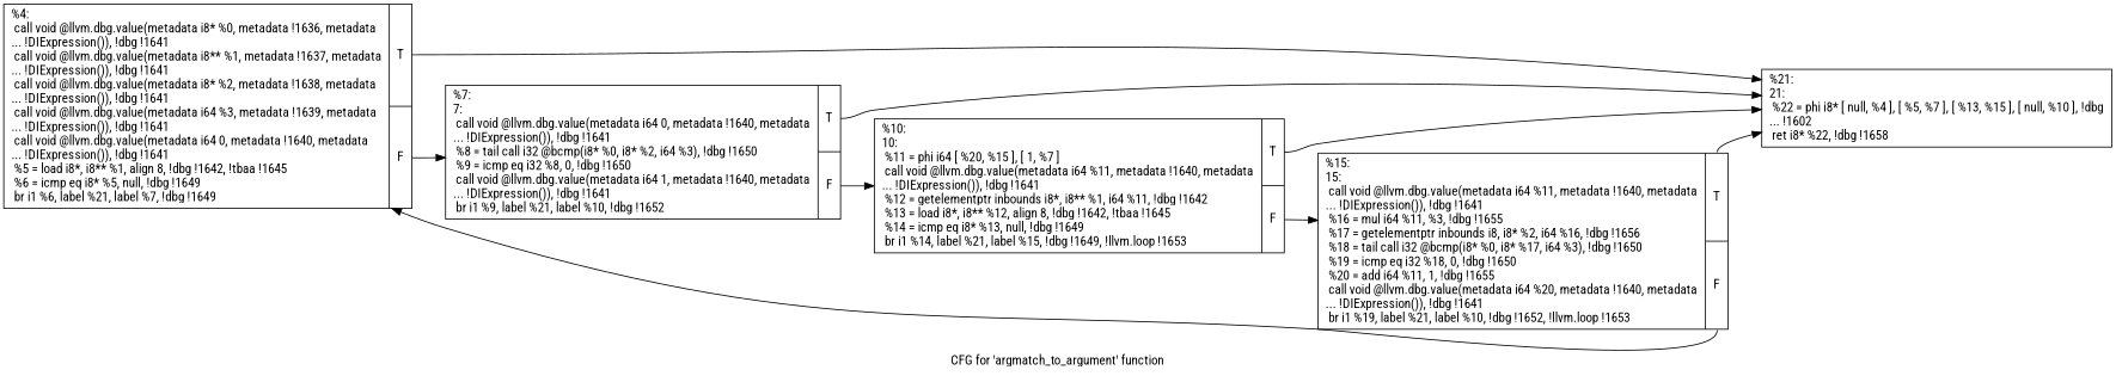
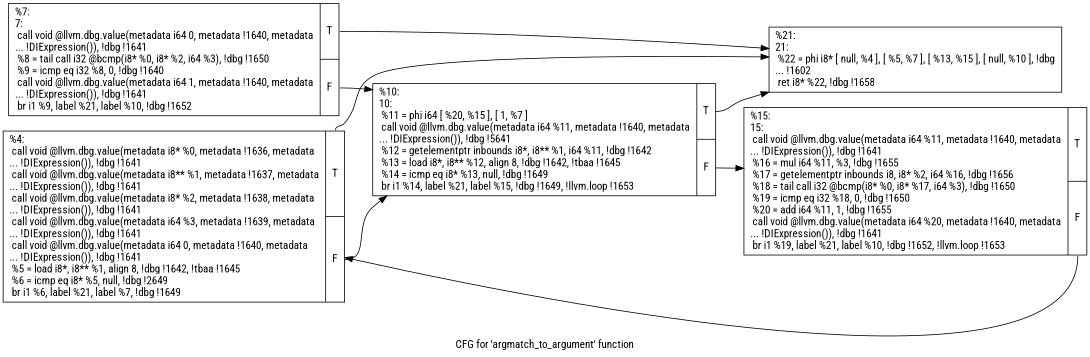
  digraph {
    fontname="Roboto Condensed"
    label="CFG for 'argmatch_to_argument' function"
    rankdir=LR
    node [fontname="Roboto Condensed" shape=record]
    edge [fontname="Roboto Condensed" tailport=s0]
-   n1 [label="{%4:\l  call void @llvm.dbg.value(metadata i8* %0, metadata !1636, metadata\l... !DIExpression()), !dbg !1641\l  call void @llvm.dbg.value(metadata i8** %1, metadata !1637, metadata\l... !DIExpression()), !dbg !1641\l  call void @llvm.dbg.value(metadata i8* %2, metadata !1638, metadata\l... !DIExpression()), !dbg !1641\l  call void @llvm.dbg.value(metadata i64 %3, metadata !1639, metadata\l... !DIExpression()), !dbg !1641\l  call void @llvm.dbg.value(metadata i64 0, metadata !1640, metadata\l... !DIExpression()), !dbg !1641\l  %5 = load i8*, i8** %1, align 8, !dbg !1642, !tbaa !1645\l  %6 = icmp eq i8* %5, null, !dbg !1649\l  br i1 %6, label %21, label %7, !dbg !1649\l|{<s0>T|<s1>F}}"]
+   n1 [label="{%4:\l  call void @llvm.dbg.value(metadata i8* %0, metadata !1636, metadata\l... !DIExpression()), !dbg !1641\l  call void @llvm.dbg.value(metadata i8** %1, metadata !1637, metadata\l... !DIExpression()), !dbg !1641\l  call void @llvm.dbg.value(metadata i8* %2, metadata !1638, metadata\l... !DIExpression()), !dbg !1641\l  call void @llvm.dbg.value(metadata i64 %3, metadata !1639, metadata\l... !DIExpression()), !dbg !1641\l  call void @llvm.dbg.value(metadata i64 0, metadata !1640, metadata\l... !DIExpression()), !dbg !1641\l  %5 = load i8*, i8** %1, align 8, !dbg !1642, !tbaa !1645\l  %6 = icmp eq i8* %5, null, !dbg !2649\l  br i1 %6, label %21, label %7, !dbg !1649\l|{<s0>T|<s1>F}}"]
    n2 [label="{%21:\l21:                                               \l  %22 = phi i8* [ null, %4 ], [ %5, %7 ], [ %13, %15 ], [ null, %10 ], !dbg\l... !1602\l  ret i8* %22, !dbg !1658\l}"]
-   n3 [label="{%7:\l7:                                                \l  call void @llvm.dbg.value(metadata i64 0, metadata !1640, metadata\l... !DIExpression()), !dbg !1641\l  %8 = tail call i32 @bcmp(i8* %0, i8* %2, i64 %3), !dbg !1650\l  %9 = icmp eq i32 %8, 0, !dbg !1650\l  call void @llvm.dbg.value(metadata i64 1, metadata !1640, metadata\l... !DIExpression()), !dbg !1641\l  br i1 %9, label %21, label %10, !dbg !1652\l|{<s0>T|<s1>F}}"]
-   n4 [label="{%10:\l10:                                               \l  %11 = phi i64 [ %20, %15 ], [ 1, %7 ]\l  call void @llvm.dbg.value(metadata i64 %11, metadata !1640, metadata\l... !DIExpression()), !dbg !1641\l  %12 = getelementptr inbounds i8*, i8** %1, i64 %11, !dbg !1642\l  %13 = load i8*, i8** %12, align 8, !dbg !1642, !tbaa !1645\l  %14 = icmp eq i8* %13, null, !dbg !1649\l  br i1 %14, label %21, label %15, !dbg !1649, !llvm.loop !1653\l|{<s0>T|<s1>F}}"]
+   n3 [label="{%7:\l7:                                                \l  call void @llvm.dbg.value(metadata i64 0, metadata !1640, metadata\l... !DIExpression()), !dbg !1641\l  %8 = tail call i32 @bcmp(i8* %0, i8* %2, i64 %3), !dbg !1650\l  %9 = icmp eq i32 %8, 0, !dbg !1640\l  call void @llvm.dbg.value(metadata i64 1, metadata !1640, metadata\l... !DIExpression()), !dbg !1641\l  br i1 %9, label %21, label %10, !dbg !1652\l|{<s0>T|<s1>F}}"]
+   n4 [label="{%10:\l10:                                               \l  %11 = phi i64 [ %20, %15 ], [ 1, %7 ]\l  call void @llvm.dbg.value(metadata i64 %11, metadata !1640, metadata\l... !DIExpression()), !dbg !5641\l  %12 = getelementptr inbounds i8*, i8** %1, i64 %11, !dbg !1642\l  %13 = load i8*, i8** %12, align 8, !dbg !1642, !tbaa !1645\l  %14 = icmp eq i8* %13, null, !dbg !1649\l  br i1 %14, label %21, label %15, !dbg !1649, !llvm.loop !1653\l|{<s0>T|<s1>F}}"]
    n5 [label="{%15:\l15:                                               \l  call void @llvm.dbg.value(metadata i64 %11, metadata !1640, metadata\l... !DIExpression()), !dbg !1641\l  %16 = mul i64 %11, %3, !dbg !1655\l  %17 = getelementptr inbounds i8, i8* %2, i64 %16, !dbg !1656\l  %18 = tail call i32 @bcmp(i8* %0, i8* %17, i64 %3), !dbg !1650\l  %19 = icmp eq i32 %18, 0, !dbg !1650\l  %20 = add i64 %11, 1, !dbg !1655\l  call void @llvm.dbg.value(metadata i64 %20, metadata !1640, metadata\l... !DIExpression()), !dbg !1641\l  br i1 %19, label %21, label %10, !dbg !1652, !llvm.loop !1653\l|{<s0>T|<s1>F}}"]
    n1 -> n2
-   n1 -> n3 [tailport=s1]
+   n1 -> n4 [tailport=s1]
    n3 -> n2
    n3 -> n4 [tailport=s1]
    n4 -> n2
    n4 -> n5 [tailport=s1]
    n5 -> n1 [tailport=s1]
-   n5 -> n2
  }
